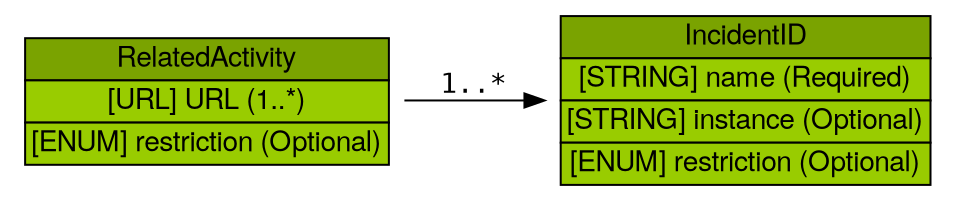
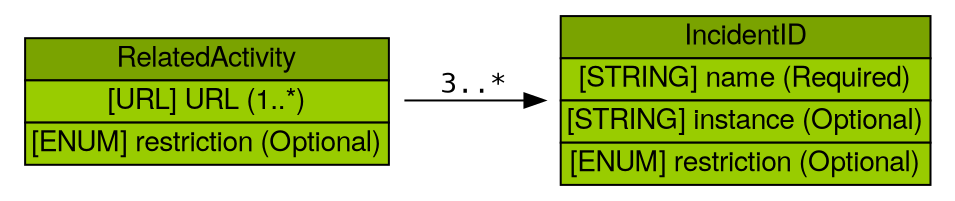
  digraph {
    rankdir=LR
    fontname="DejaVu Sans Mono"
    node [shape=plaintext fontname="DejaVu Sans Mono"]
    n1 [height=0.98611 label=<<table BORDER="0" CELLBORDER="1" CELLSPACING="0"> <tr> <td BGCOLOR="#7aa300" HREF="#" TITLE="The RelatedActivity class lists either incident tracking numbers of incidents or URLs (not both) that refer to activity related to the one described in the IODEF document. These references may be to local incident tracking numbers or to those of other CSIRTs. "><FONT FACE="Nimbus Sans L">RelatedActivity</FONT></td> </tr>" %<tr><td BGCOLOR="#99CC00"  HREF="#" TITLE="A URL to activity related to this incident."><FONT FACE="Nimbus Sans L">[URL] URL (1..*)</FONT></td></tr>%<tr><td BGCOLOR="#99CC00"  HREF="#" TITLE="This attribute has been defined in Section 3.2."><FONT FACE="Nimbus Sans L">[ENUM] restriction (Optional)</FONT></td></tr>%</table>> width=2.7361]
    n2 [height=1.2778 label=<<table BORDER="0" CELLBORDER="1" CELLSPACING="0"> <tr> <td BGCOLOR="#7aa300" HREF="#" TITLE="The IncidentID class represents an incident tracking number that is unique in the context of the CSIRT and identifies the activity characterized in an IODEF Document. This identifier would serve as an index into the CSIRT incident handling system. The combination of the name attribute and the string in the element content MUST be a globally unique identifier describing the activity. Documents generated by a given CSIRT MUST NOT reuse the same value unless they are referencing the same incident. "><FONT FACE="Nimbus Sans L">IncidentID</FONT></td> </tr>" %<tr><td BGCOLOR="#99CC00"  HREF="#" TITLE="An identifier describing the CSIRT that created the document.  In order to have a globally unique CSIRT name, the fully qualified domain name associated with the CSIRT MUST be used."><FONT FACE="Nimbus Sans L">[STRING] name (Required)</FONT></td></tr>%<tr><td BGCOLOR="#99CC00"  HREF="#" TITLE="An identifier referencing a subset of the named incident."><FONT FACE="Nimbus Sans L">[STRING] instance (Optional)</FONT></td></tr>%<tr><td BGCOLOR="#99CC00"  HREF="#" TITLE="This attribute has been defined in Section 3.2."><FONT FACE="Nimbus Sans L">[ENUM] restriction (Optional)</FONT></td></tr>%</table>> width=2.7639]
-   n1 -> n2 [label="1..*" fontname="DejaVu Sans Mono"]
+   n1 -> n2 [label="3..*" fontname="DejaVu Sans Mono"]
  }
